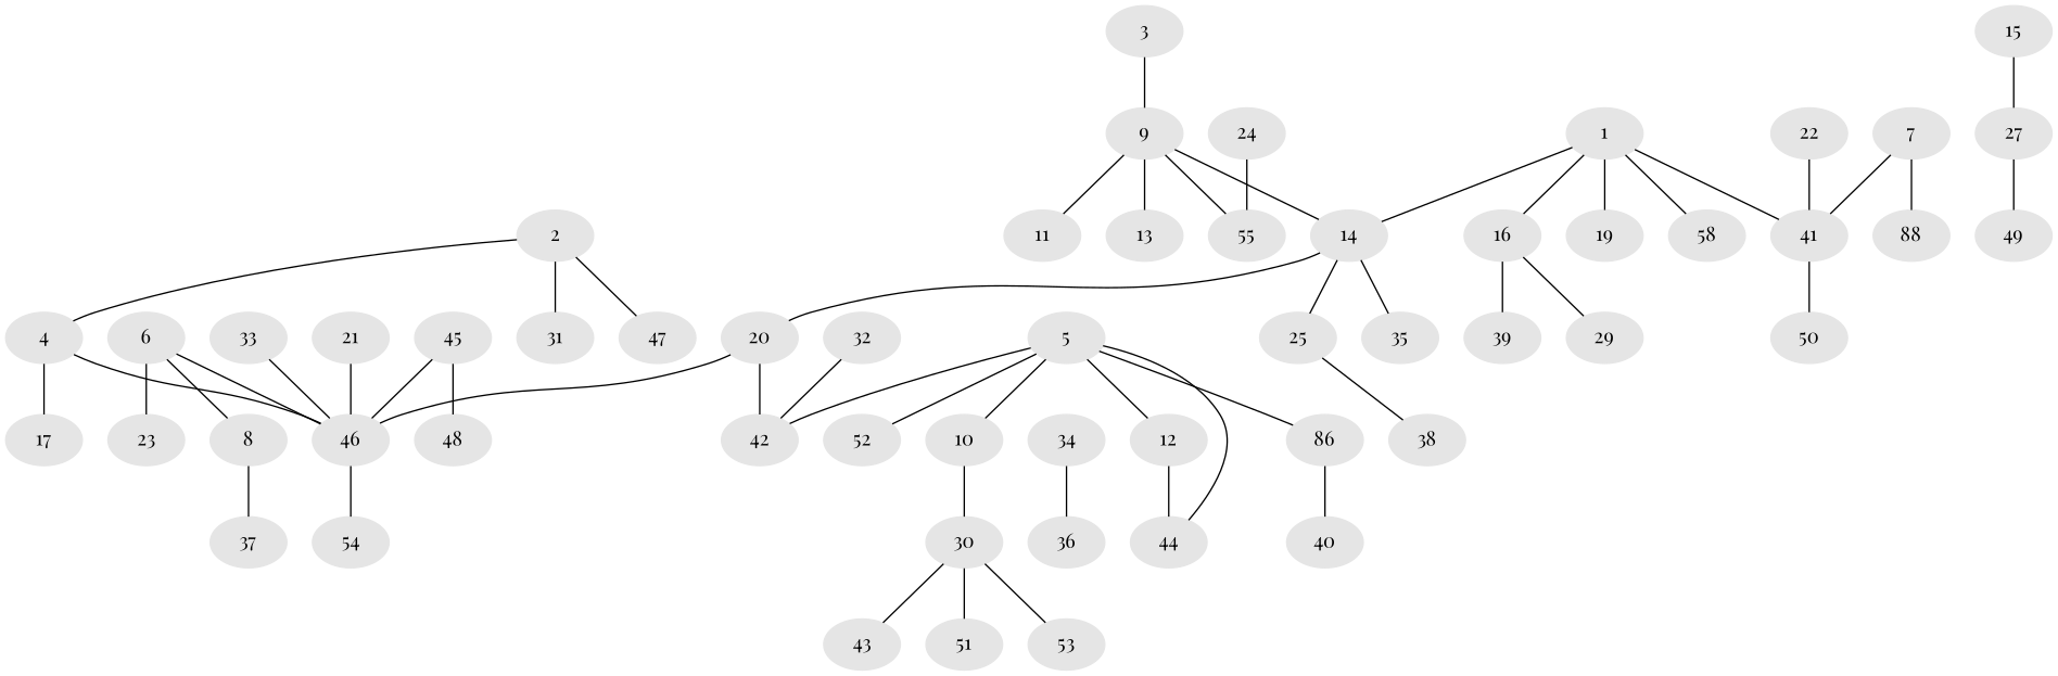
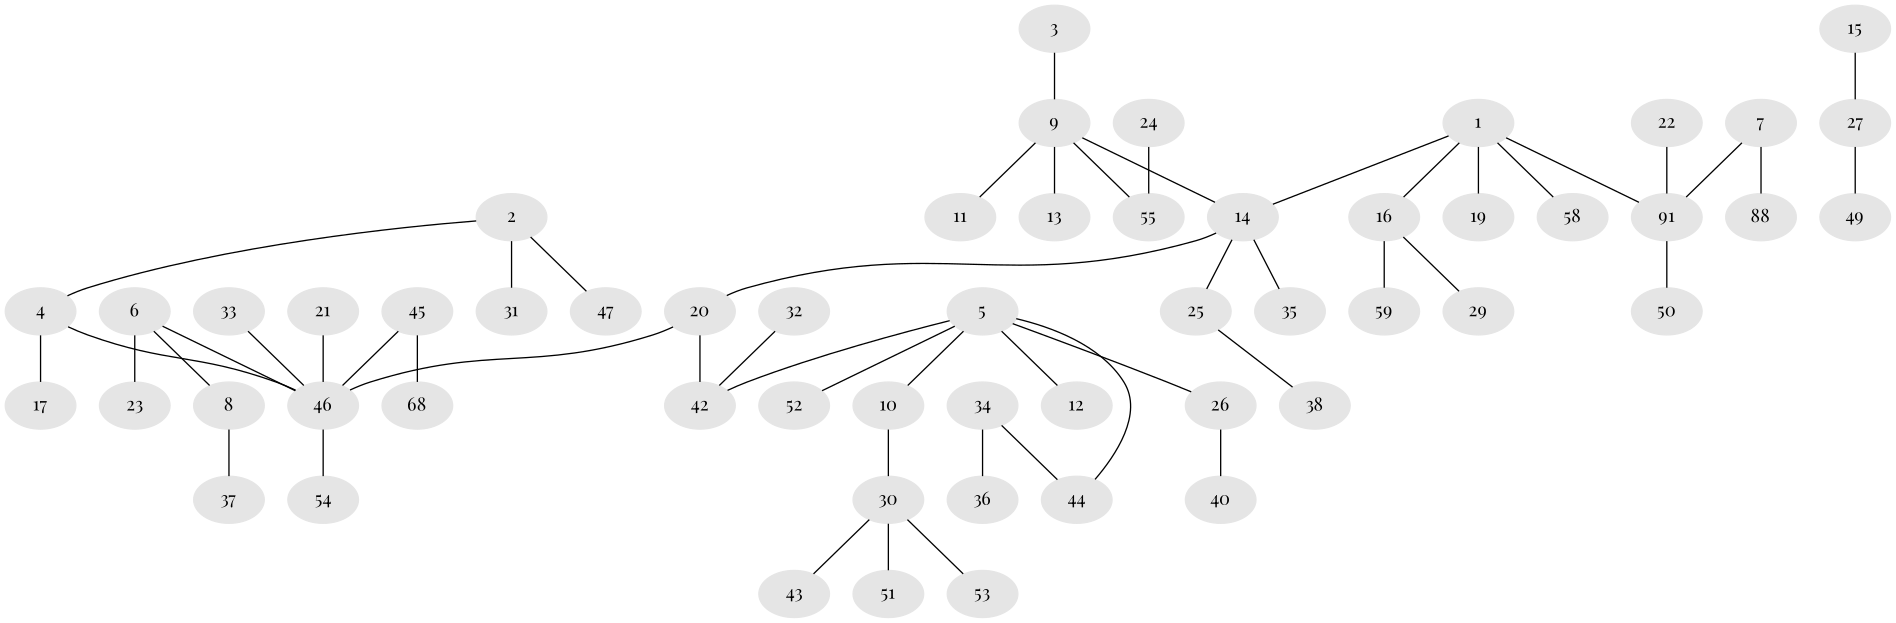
  graph {
    fontname="Playfair Display"
    node [color=gray90 fontname="Playfair Display" style=filled]
    edge [fontname="Playfair Display" weight=1.0]
    1
    14
    16
    19
    n5 [label=58]
-   41
+   41 [label=91]
    20
    25
    35
    29
-   39
+   39 [label=59]
    50
    2
    4
    31
    47
    17
    46
    3
    9
    11
    13
    55
    54
    5
    10
    12
-   26 [label=86]
+   26
    42
    44
    52
    30
    40
    6
    8
    23
    37
    7
    n39 [label=88]
    43
    51
    53
    27
    49
    38
    15
    21
    22
    24
    32
    33
    34
    36
    45
-   48
+   48 [label=68]
    1 -- 14
    1 -- 16
    1 -- 19
    1 -- n5
    1 -- 41
    14 -- 20
    14 -- 25
    14 -- 35
    16 -- 29
    16 -- 39
    41 -- 50
    20 -- 46
    20 -- 42
    25 -- 38
    2 -- 4
    2 -- 31
    2 -- 47
    4 -- 17
    4 -- 46
    46 -- 54
    3 -- 9
    9 -- 14
    9 -- 11
    9 -- 13
    9 -- 55
    5 -- 10
    5 -- 12
    5 -- 26
    5 -- 42
    5 -- 44
    5 -- 52
    10 -- 30
    26 -- 40
    30 -- 43
    30 -- 51
    30 -- 53
    6 -- 46
    6 -- 8
    6 -- 23
    8 -- 37
    7 -- 41
    7 -- n39
    27 -- 49
    15 -- 27
    21 -- 46
    22 -- 41
    24 -- 55
    32 -- 42
    33 -- 46
-   12 -- 44
+   34 -- 44
    34 -- 36
    45 -- 46
    45 -- 48
  }
